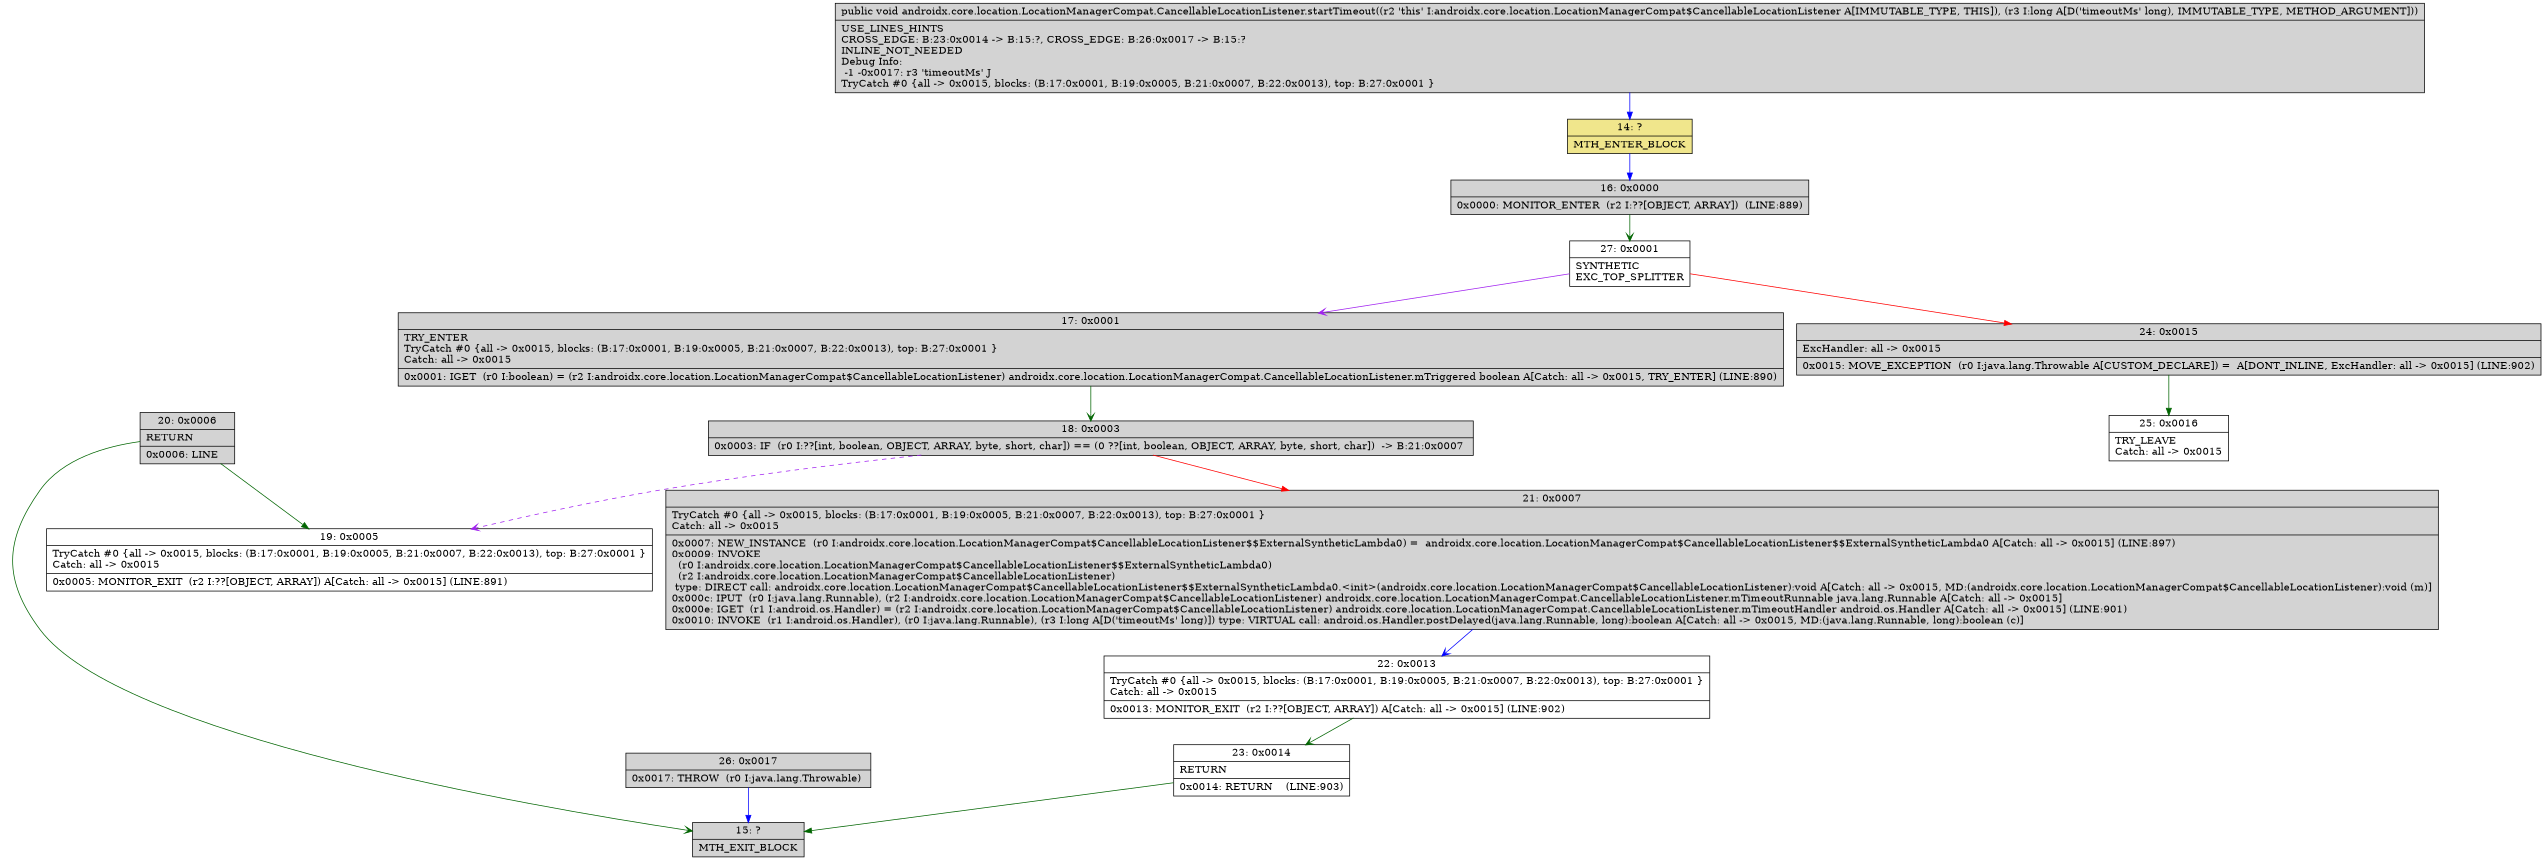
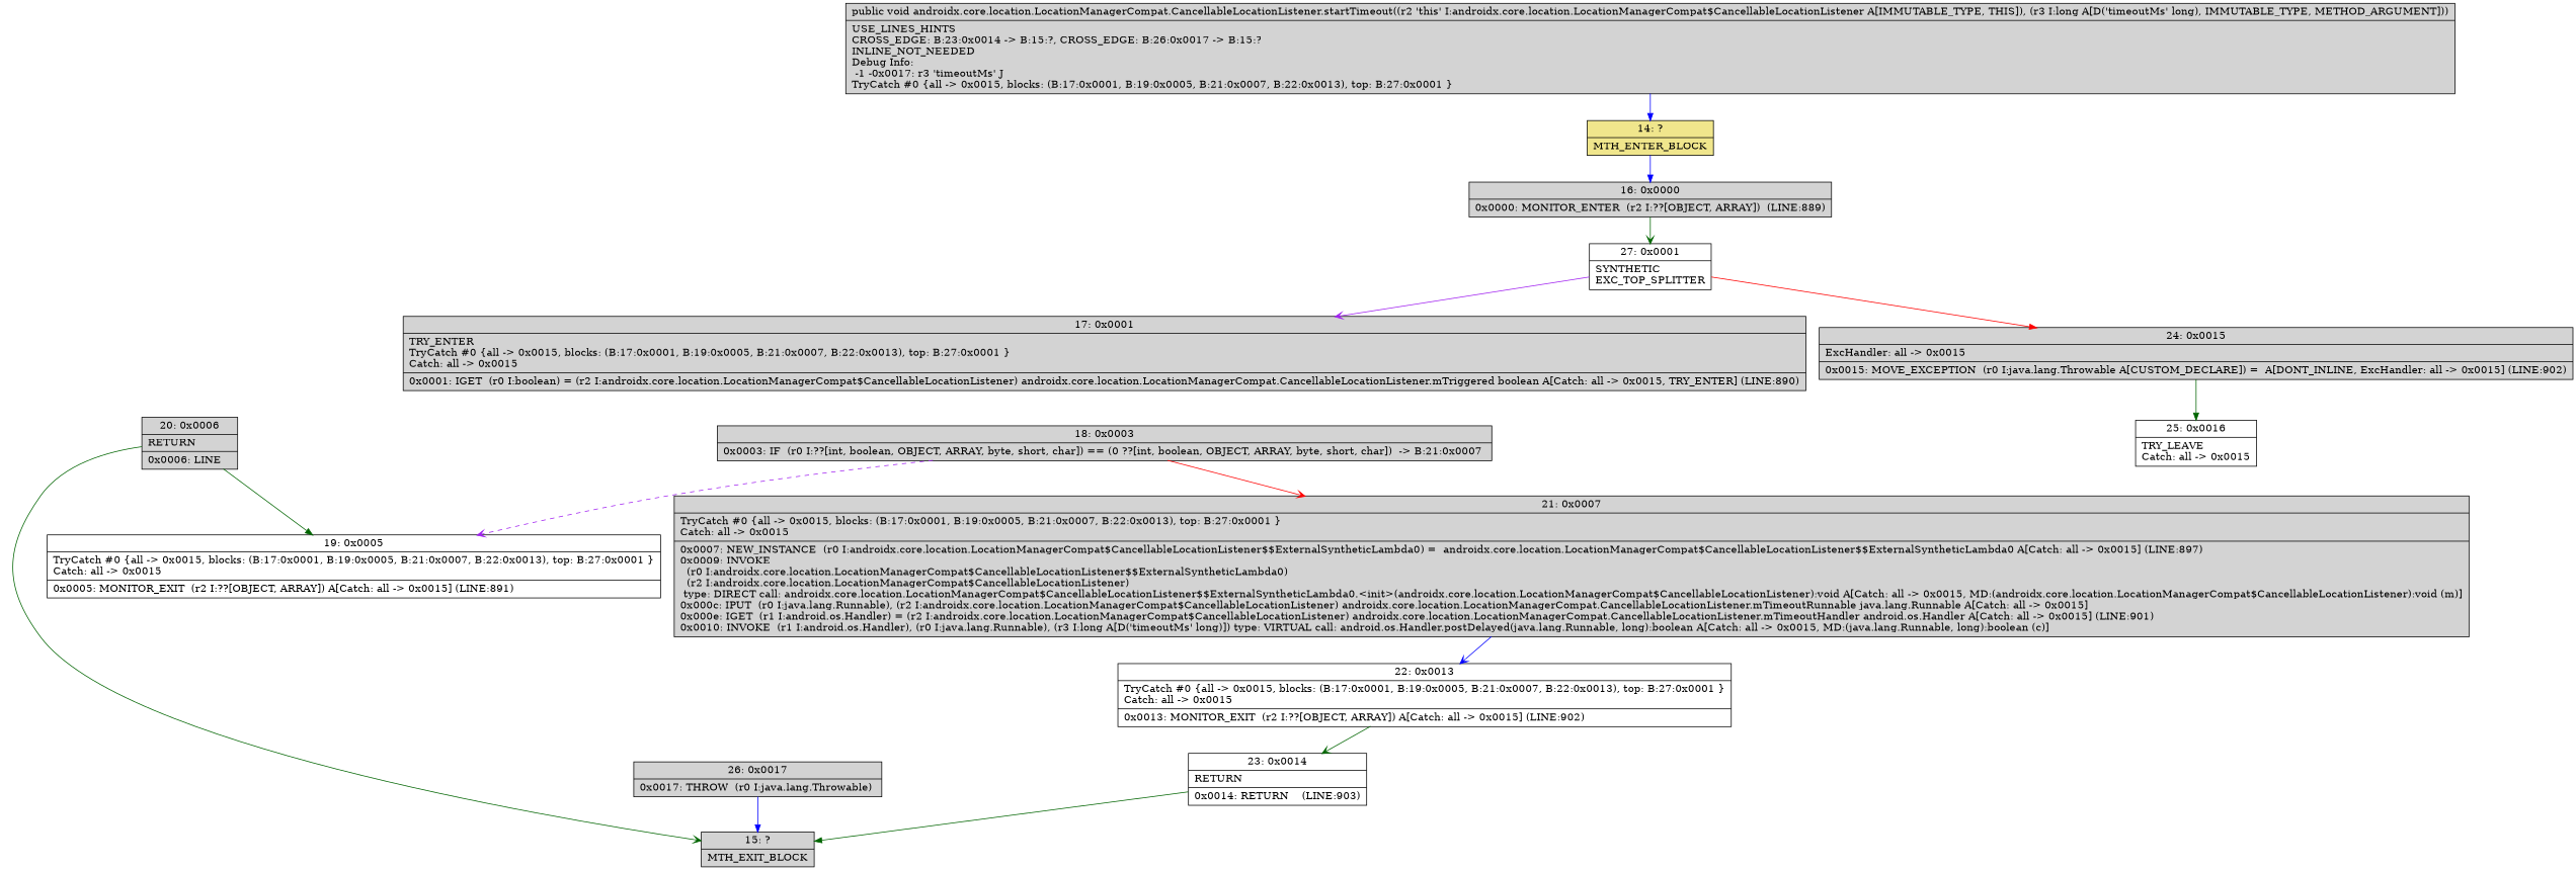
  digraph {
    node [fillcolor=lightgrey shape=record style=filled]
    edge [arrowhead=normal color=darkgreen]
    n1 [fillcolor=khaki label="{14\:\ ?|MTH_ENTER_BLOCK\l}"]
    n2 [label="{16\:\ 0x0000|0x0000: MONITOR_ENTER  (r2 I:??[OBJECT, ARRAY])  (LINE:889)\l}"]
    n3 [fillcolor=white label="{27\:\ 0x0001|SYNTHETIC\lEXC_TOP_SPLITTER\l}"]
    n4 [label="{17\:\ 0x0001|TRY_ENTER\lTryCatch #0 \{all \-\> 0x0015, blocks: (B:17:0x0001, B:19:0x0005, B:21:0x0007, B:22:0x0013), top: B:27:0x0001 \}\lCatch: all \-\> 0x0015\l|0x0001: IGET  (r0 I:boolean) = (r2 I:androidx.core.location.LocationManagerCompat$CancellableLocationListener) androidx.core.location.LocationManagerCompat.CancellableLocationListener.mTriggered boolean A[Catch: all \-\> 0x0015, TRY_ENTER] (LINE:890)\l}"]
    n5 [label="{24\:\ 0x0015|ExcHandler: all \-\> 0x0015\l|0x0015: MOVE_EXCEPTION  (r0 I:java.lang.Throwable A[CUSTOM_DECLARE]) =  A[DONT_INLINE, ExcHandler: all \-\> 0x0015] (LINE:902)\l}"]
    n6 [label="{18\:\ 0x0003|0x0003: IF  (r0 I:??[int, boolean, OBJECT, ARRAY, byte, short, char]) == (0 ??[int, boolean, OBJECT, ARRAY, byte, short, char])  \-\> B:21:0x0007 \l}"]
    n7 [fillcolor=white label="{25\:\ 0x0016|TRY_LEAVE\lCatch: all \-\> 0x0015\l}"]
    n8 [fillcolor=white label="{19\:\ 0x0005|TryCatch #0 \{all \-\> 0x0015, blocks: (B:17:0x0001, B:19:0x0005, B:21:0x0007, B:22:0x0013), top: B:27:0x0001 \}\lCatch: all \-\> 0x0015\l|0x0005: MONITOR_EXIT  (r2 I:??[OBJECT, ARRAY]) A[Catch: all \-\> 0x0015] (LINE:891)\l}"]
    n9 [label="{21\:\ 0x0007|TryCatch #0 \{all \-\> 0x0015, blocks: (B:17:0x0001, B:19:0x0005, B:21:0x0007, B:22:0x0013), top: B:27:0x0001 \}\lCatch: all \-\> 0x0015\l|0x0007: NEW_INSTANCE  (r0 I:androidx.core.location.LocationManagerCompat$CancellableLocationListener$$ExternalSyntheticLambda0) =  androidx.core.location.LocationManagerCompat$CancellableLocationListener$$ExternalSyntheticLambda0 A[Catch: all \-\> 0x0015] (LINE:897)\l0x0009: INVOKE  \l  (r0 I:androidx.core.location.LocationManagerCompat$CancellableLocationListener$$ExternalSyntheticLambda0)\l  (r2 I:androidx.core.location.LocationManagerCompat$CancellableLocationListener)\l type: DIRECT call: androidx.core.location.LocationManagerCompat$CancellableLocationListener$$ExternalSyntheticLambda0.\<init\>(androidx.core.location.LocationManagerCompat$CancellableLocationListener):void A[Catch: all \-\> 0x0015, MD:(androidx.core.location.LocationManagerCompat$CancellableLocationListener):void (m)]\l0x000c: IPUT  (r0 I:java.lang.Runnable), (r2 I:androidx.core.location.LocationManagerCompat$CancellableLocationListener) androidx.core.location.LocationManagerCompat.CancellableLocationListener.mTimeoutRunnable java.lang.Runnable A[Catch: all \-\> 0x0015]\l0x000e: IGET  (r1 I:android.os.Handler) = (r2 I:androidx.core.location.LocationManagerCompat$CancellableLocationListener) androidx.core.location.LocationManagerCompat.CancellableLocationListener.mTimeoutHandler android.os.Handler A[Catch: all \-\> 0x0015] (LINE:901)\l0x0010: INVOKE  (r1 I:android.os.Handler), (r0 I:java.lang.Runnable), (r3 I:long A[D('timeoutMs' long)]) type: VIRTUAL call: android.os.Handler.postDelayed(java.lang.Runnable, long):boolean A[Catch: all \-\> 0x0015, MD:(java.lang.Runnable, long):boolean (c)]\l}"]
    n10 [fillcolor=white label="{22\:\ 0x0013|TryCatch #0 \{all \-\> 0x0015, blocks: (B:17:0x0001, B:19:0x0005, B:21:0x0007, B:22:0x0013), top: B:27:0x0001 \}\lCatch: all \-\> 0x0015\l|0x0013: MONITOR_EXIT  (r2 I:??[OBJECT, ARRAY]) A[Catch: all \-\> 0x0015] (LINE:902)\l}"]
    n11 [label="{20\:\ 0x0006|RETURN\l|0x0006: LINE   \l}"]
    n12 [label="{15\:\ ?|MTH_EXIT_BLOCK\l}"]
    n13 [fillcolor=white label="{23\:\ 0x0014|RETURN\l|0x0014: RETURN    (LINE:903)\l}"]
    n14 [label="{26\:\ 0x0017|0x0017: THROW  (r0 I:java.lang.Throwable) \l}"]
    n15 [label="{public void androidx.core.location.LocationManagerCompat.CancellableLocationListener.startTimeout((r2 'this' I:androidx.core.location.LocationManagerCompat$CancellableLocationListener A[IMMUTABLE_TYPE, THIS]), (r3 I:long A[D('timeoutMs' long), IMMUTABLE_TYPE, METHOD_ARGUMENT]))  | USE_LINES_HINTS\lCROSS_EDGE: B:23:0x0014 \-\> B:15:?, CROSS_EDGE: B:26:0x0017 \-\> B:15:?\lINLINE_NOT_NEEDED\lDebug Info:\l  \-1 \-0x0017: r3 'timeoutMs' J\lTryCatch #0 \{all \-\> 0x0015, blocks: (B:17:0x0001, B:19:0x0005, B:21:0x0007, B:22:0x0013), top: B:27:0x0001 \}\l}"]
    n1 -> n2 [color=blue]
    n2 -> n3 [arrowhead=vee]
    n3 -> n4 [arrowhead=vee color=purple]
    n3 -> n5 [color=red]
-   n4 -> n6 [arrowhead=vee]
    n5 -> n7
    n6 -> n8 [arrowhead=vee color=purple style=dashed]
-   n6 -> n9 [color=red]
+   n6 -> n9 [arrowhead=vee color=red]
    n9 -> n10 [arrowhead=vee color=blue]
    n10 -> n13 [arrowhead=vee]
    n11 -> n8
    n11 -> n12 [arrowhead=vee]
    n13 -> n12
    n14 -> n12 [color=blue]
    n15 -> n1 [color=blue]
  }
